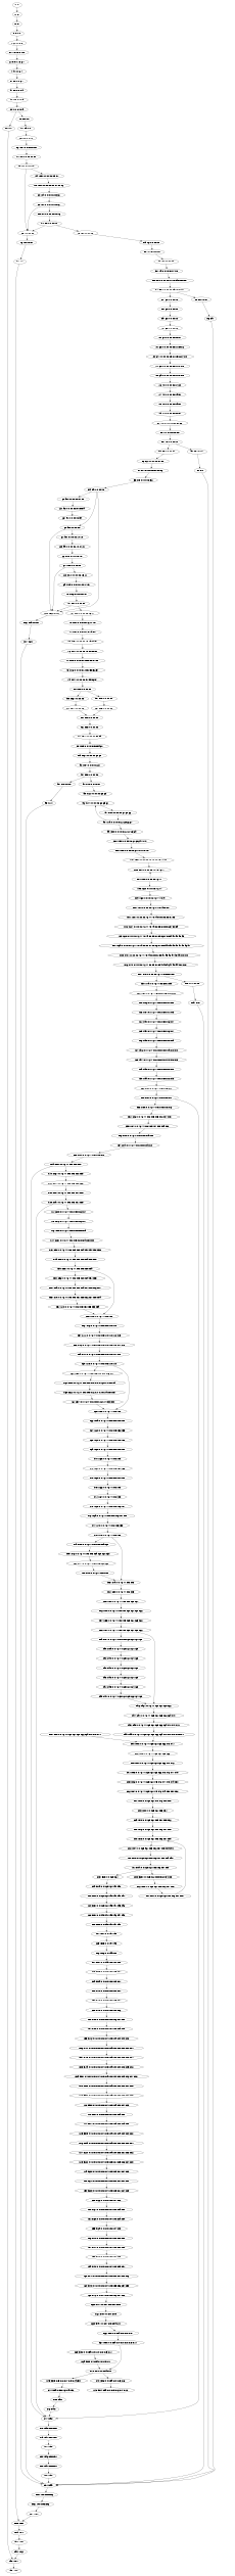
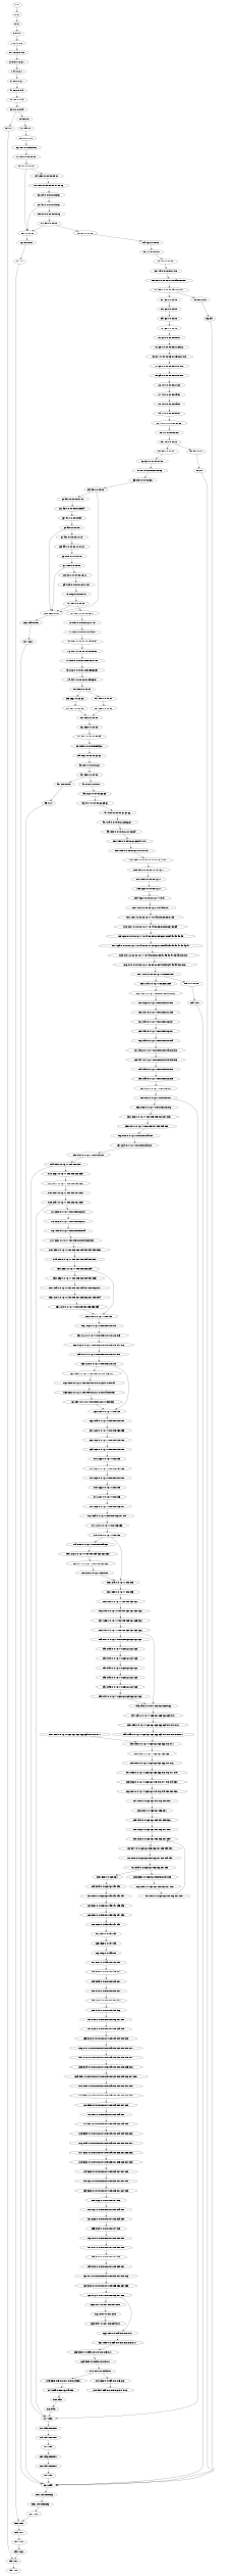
  digraph {
    fontname="DejaVu Sans"
    node [fontname="DejaVu Sans"]
    edge [fontname="DejaVu Sans"]
    n1 [label="0, 0: "]
    n2 [label="1, 1: "]
    n3 [label="2, 3: "]
    n4 [label="3, 5: 0 1 "]
    n5 [label="4, 6: 0 1 2 3 "]
    n6 [label="5, 7: 0 1 2 3 4 5 "]
    n7 [label="6, 8: 0 1 4 5 6 7 "]
    n8 [label="7, 9: 0 1 6 7 "]
    n9 [label="8, 10: 0 1 6 7 "]
    n10 [label="9, 11: 0 1 8 9 "]
    n11 [label="10, 13: 0 1 8 9 "]
    n12 [label="11, 14: 0 1 8 9 "]
    n13 [label="12, 17: "]
    n14 [label="13, 18: 0 1 "]
    n15 [label="292, 407: "]
    n16 [label="14, 19: 0 1 "]
    n17 [label="293, 408: "]
    n18 [label="15, 20: 0 1 10 "]
    n19 [label="16, 417: 0 1 10 11 12 "]
    n20 [label="17, 21: 0 1 10 11 12 "]
    n21 [label="18, 22: 0 1 11 12 "]
    n22 [label="19, 413: 0 1 11 12 13 14 "]
    n23 [label="25, 40: 11 12 "]
    n24 [label="20, 420: 0 1 11 12 13 14 15 16 "]
    n25 [label="26, 43: 11 12 "]
    n26 [label="21, 29: 0 1 11 12 15 16 "]
    n27 [label="22, 30: 0 1 11 12 15 16 "]
    n28 [label="23, 37: 0 1 11 12 15 16 "]
    n29 [label="24, 38: 0 1 11 12 "]
    n30 [label="28, 45: 0 1 11 12 "]
    n31 [label="29, 46: 0 1 11 12 "]
    n32 [label="27, 44: "]
    n33 [label="288, 403: "]
    n34 [label="289, 404: "]
    n35 [label="30, 47: 0 1 11 12 "]
    n36 [label="31, 48: 0 1 11 12 "]
    n37 [label="32, 49: 0 1 11 12 17 18 "]
    n38 [label="33, 52: 0 1 11 12 17 18 19 20 21 22 "]
    n39 [label="34, 53: 0 1 11 12 19 20 21 22 "]
    n40 [label="35, 58: 11 12 "]
    n41 [label="37, 60: 0 1 11 12 "]
    n42 [label="36, 59: "]
    n43 [label="38, 61: 0 1 11 12 "]
    n44 [label="284, 399: "]
    n45 [label="285, 400: 255 256 "]
    n46 [label="39, 62: 0 1 11 12 "]
    n47 [label="40, 63: 0 1 11 12 "]
    n48 [label="41, 64: 0 1 11 12 23 24 "]
    n49 [label="42, 65: 0 1 11 12 23 24 25 26 "]
    n50 [label="43, 67: 0 1 11 12 23 24 25 26 27 28 "]
    n51 [label="44, 68: 0 1 11 12 23 24 27 28 "]
    n52 [label="45, 69: 0 1 11 12 23 24 27 28 "]
    n53 [label="46, 70: 0 1 11 12 27 28 "]
    n54 [label="47, 71: 0 1 11 12 29 30 "]
    n55 [label="48, 73: 0 1 11 12 29 30 "]
    n56 [label="49, 74: 0 1 11 12 31 32 "]
    n57 [label="50, 75: 0 1 11 12 31 32 33 "]
    n58 [label="51, 77: 0 1 11 12 33 "]
    n59 [label="52, 78: 0 1 11 12 "]
    n60 [label="53, 83: 11 12 "]
    n61 [label="55, 85: 0 1 11 12 "]
    n62 [label="54, 84: "]
    n63 [label="56, 86: 0 1 11 12 34 35 "]
    n64 [label="57, 87: 0 1 11 12 34 35 36 "]
    n65 [label="58, 88: 0 1 11 12 36 "]
    n66 [label="59, 89: 0 1 11 12 "]
    n67 [label="60, 92: 0 1 11 12 37 38 "]
    n68 [label="105, 156: 11 12 "]
    n69 [label="61, 93: 0 1 11 12 37 38 39 "]
    n70 [label="106, 159: 11 12 "]
    n71 [label="62, 94: 0 1 11 12 39 "]
    n72 [label="63, 95: 0 1 11 12 "]
    n73 [label="64, 98: 0 1 11 12 40 41 "]
    n74 [label="65, 99: 0 1 11 12 40 41 42 "]
    n75 [label="66, 100: 0 1 11 12 42 "]
    n76 [label="67, 101: 0 1 11 12 "]
    n77 [label="68, 104: 0 1 11 12 43 44 "]
    n78 [label="69, 105: 0 1 11 12 43 44 45 "]
    n79 [label="70, 106: 0 1 11 12 45 "]
    n80 [label="71, 107: 0 1 11 12 "]
    n81 [label="72, 110: 0 1 11 12 46 47 "]
    n82 [label="73, 111: 0 1 11 12 46 47 48 "]
    n83 [label="74, 112: 0 1 11 12 48 49 50 "]
    n84 [label="75, 113: 0 1 11 12 48 49 50 51 "]
    n85 [label="76, 114: 0 1 11 12 48 51 52 53 "]
    n86 [label="77, 115: 0 1 11 12 48 52 53 54 55 "]
    n87 [label="78, 116: 0 1 11 12 48 54 55 56 57 "]
    n88 [label="79, 117: 0 1 11 12 54 55 56 57 "]
    n89 [label="80, 120: 0 1 11 12 "]
    n90 [label="81, 123: 0 1 11 12 "]
    n91 [label="83, 126: 0 1 11 12 "]
    n92 [label="82, 125: 0 1 11 12 "]
    n93 [label="84, 127: 0 1 11 12 "]
    n94 [label="85, 130: 0 1 11 12 "]
    n95 [label="86, 133: 0 1 11 12 "]
    n96 [label="87, 134: 0 1 11 12 58 59 "]
    n97 [label="88, 135: 0 1 11 12 58 59 60 "]
    n98 [label="89, 136: 0 1 11 12 60 61 "]
    n99 [label="90, 137: 0 1 11 12 61 "]
    n100 [label="91, 138: 0 1 11 12 "]
    n101 [label="92, 143: 11 12 "]
    n102 [label="94, 145: 0 1 11 12 "]
    n103 [label="93, 144: "]
    n104 [label="95, 146: 0 1 11 12 62 63 "]
    n105 [label="96, 147: 0 1 11 12 62 63 64 "]
    n106 [label="97, 148: 0 1 11 12 64 65 66 "]
    n107 [label="98, 149: 0 1 11 12 64 65 66 67 "]
    n108 [label="99, 150: 0 1 11 12 64 67 68 69 "]
    n109 [label="100, 151: 0 1 11 12 64 68 69 70 71 "]
    n110 [label="101, 152: 0 1 11 12 64 70 71 72 73 "]
    n111 [label="102, 153: 0 1 11 12 70 71 72 73 74 75 "]
    n112 [label="103, 154: 0 1 11 12 74 75 76 77 "]
    n113 [label="104, 155: 0 1 11 12 76 77 "]
    n114 [label="108, 161: 0 1 11 12 76 77 "]
    n115 [label="109, 162: 0 1 11 12 76 77 78 79 "]
    n116 [label="107, 160: "]
    n117 [label="110, 414: 0 1 11 12 76 77 78 79 80 81 "]
    n118 [label="111, 421: 0 1 11 12 76 77 78 79 80 81 82 83 84 85 "]
    n119 [label="112, 167: 0 1 11 12 76 77 78 79 82 83 84 85 86 87 88 89 "]
    n120 [label="113, 168: 0 1 11 12 76 77 78 79 82 83 84 85 86 87 88 89 90 91 92 93 "]
    n121 [label="114, 169: 0 1 11 12 76 77 78 79 82 83 84 85 86 87 88 89 90 91 92 93 94 95 96 97 "]
    n122 [label="115, 170: 0 1 11 12 76 77 78 79 82 83 84 85 94 95 96 97 98 99 100 101 "]
    n123 [label="116, 171: 0 1 11 12 76 77 82 83 84 85 94 95 96 97 98 99 100 101 "]
    n124 [label="117, 172: 0 1 11 12 76 77 82 83 84 85 "]
    n125 [label="118, 177: 11 12 "]
    n126 [label="120, 179: 0 1 76 77 82 83 84 85 "]
    n127 [label="119, 178: "]
    n128 [label="121, 184: 0 1 76 77 82 83 84 85 102 103 "]
    n129 [label="122, 186: 0 1 76 77 102 103 104 105 "]
    n130 [label="123, 187: 0 1 76 77 102 103 104 105 "]
    n131 [label="124, 190: 0 1 76 77 102 103 106 107 "]
    n132 [label="125, 191: 0 1 76 77 102 103 106 107 "]
    n133 [label="126, 195: 0 1 76 77 102 103 108 109 "]
    n134 [label="127, 196: 0 1 76 77 102 103 108 109 110 111 "]
    n135 [label="128, 197: 0 1 76 77 102 103 110 111 112 113 "]
    n136 [label="129, 198: 0 1 76 77 102 103 112 113 "]
    n137 [label="130, 199: 0 1 76 77 102 103 112 113 "]
    n138 [label="131, 200: 0 1 76 77 102 103 114 "]
    n139 [label="132, 201: 0 1 76 77 102 103 114 "]
    n140 [label="133, 205: 0 1 76 77 102 103 115 116 "]
    n141 [label="277, 392: "]
    n142 [label="134, 206: 0 1 76 77 102 103 115 116 117 118 "]
    n143 [label="278, 393: 251 252 "]
    n144 [label="135, 207: 0 1 76 77 102 103 117 118 119 120 "]
    n145 [label="136, 208: 0 1 76 77 102 103 119 120 "]
    n146 [label="137, 209: 0 1 76 77 102 103 119 120 "]
    n147 [label="138, 210: 0 1 76 77 102 103 121 "]
    n148 [label="139, 211: 0 1 76 77 102 103 121 "]
    n149 [label="140, 216: 0 1 76 77 102 103 122 123 "]
    n150 [label="141, 217: 0 1 76 77 102 103 122 123 "]
    n151 [label="142, 218: 0 1 76 77 102 103 124 125 "]
    n152 [label="143, 219: 0 1 76 77 102 103 124 125 "]
    n153 [label="144, 225: 0 1 76 77 102 103 126 127 "]
    n154 [label="145, 226: 0 1 76 77 102 103 126 127 "]
    n155 [label="146, 415: 0 1 76 77 102 103 128 129 "]
    n156 [label="147, 228: 0 1 76 77 102 103 128 129 130 131 "]
    n157 [label="148, 230: 0 1 76 77 102 103 128 129 130 131 132 133 "]
    n158 [label="149, 231: 0 1 76 77 102 103 128 129 132 133 "]
    n159 [label="150, 232: 0 1 76 77 102 103 128 129 "]
    n160 [label="151, 236: 0 1 76 77 102 103 128 129 134 135 "]
    n161 [label="155, 242: 0 1 76 77 102 103 "]
    n162 [label="152, 239: 0 1 76 77 102 103 128 129 134 135 136 137 "]
    n163 [label="156, 416: 0 1 76 77 102 103 140 141 "]
    n164 [label="153, 240: 0 1 76 77 102 103 134 135 136 137 138 139 "]
    n165 [label="154, 241: 0 1 76 77 102 103 134 135 138 139 "]
    n166 [label="157, 244: 0 1 76 77 102 103 140 141 142 143 "]
    n167 [label="158, 246: 0 1 76 77 102 103 140 141 142 143 144 145 "]
    n168 [label="159, 247: 0 1 76 77 102 103 140 141 144 145 "]
    n169 [label="160, 248: 0 1 76 77 102 103 140 141 "]
    n170 [label="161, 252: 0 1 76 77 102 103 140 141 146 147 "]
    n171 [label="165, 258: 0 1 76 77 102 103 "]
    n172 [label="162, 255: 0 1 76 77 102 103 140 141 146 147 148 149 "]
    n173 [label="166, 259: 0 1 76 77 102 103 152 153 "]
    n174 [label="163, 256: 0 1 76 77 102 103 146 147 148 149 150 151 "]
    n175 [label="164, 257: 0 1 76 77 102 103 146 147 150 151 "]
    n176 [label="167, 260: 0 1 76 77 102 103 152 153 "]
    n177 [label="168, 261: 0 1 76 77 102 103 152 153 "]
    n178 [label="169, 262: 0 1 76 77 102 103 152 153 "]
    n179 [label="170, 263: 0 1 76 77 102 103 "]
    n180 [label="171, 264: 0 1 76 77 102 103 154 155 "]
    n181 [label="172, 265: 0 1 76 77 102 103 154 155 "]
    n182 [label="173, 266: 0 1 76 77 102 103 "]
    n183 [label="174, 267: 0 1 76 77 102 103 "]
    n184 [label="175, 268: 0 1 76 77 102 103 156 157 "]
    n185 [label="176, 269: 0 1 76 77 102 103 156 157 158 "]
    n186 [label="177, 271: 0 1 76 77 102 103 158 "]
    n187 [label="178, 272: 0 1 76 77 102 103 "]
    n188 [label="179, 275: 0 1 76 77 102 103 159 160 "]
    n189 [label="183, 279: 0 1 76 77 102 103 "]
    n190 [label="180, 276: 0 1 76 77 102 103 159 160 161 162 "]
    n191 [label="184, 280: 0 1 76 77 102 103 "]
    n192 [label="181, 277: 0 1 76 77 102 103 161 162 "]
    n193 [label="182, 278: 0 1 76 77 102 103 "]
    n194 [label="185, 281: 0 1 76 77 102 103 163 164 "]
    n195 [label="186, 282: 0 1 76 77 102 103 163 164 165 166 "]
    n196 [label="187, 283: 0 1 76 77 102 103 163 164 165 166 "]
    n197 [label="188, 284: 0 1 76 77 102 103 163 164 165 166 "]
    n198 [label="189, 287: 0 1 76 77 102 103 163 164 167 168 "]
-   n199 [label="196, 296: 0 1 76 77 163 164 165 166 "]
+   n199 [label="196, 296: 0 1 75 77 163 164 165 166"]
    n200 [label="190, 289: 0 1 76 77 163 164 167 168 "]
    n201 [label="197, 297: 0 1 76 77 163 164 165 166 169 170 "]
    n202 [label="191, 290: 0 1 76 77 163 164 167 168 "]
    n203 [label="192, 291: 0 1 76 77 163 164 167 168 "]
    n204 [label="193, 292: 0 1 76 77 163 164 167 168 "]
    n205 [label="194, 293: 0 1 76 77 163 164 167 168 "]
    n206 [label="195, 294: 0 1 76 77 163 164 165 166 167 168 "]
    n207 [label="198, 298: 0 1 76 77 163 164 165 166 169 170 171 172 "]
    n208 [label="199, 299: 0 1 76 77 163 164 165 166 169 170 171 172 173 174 "]
    n209 [label="201, 301: 0 1 76 77 163 164 165 166 173 174 "]
    n210 [label="200, 300: 0 1 76 77 163 164 165 166 169 170 173 174 "]
    n211 [label="202, 302: 0 1 76 77 163 164 165 166 "]
    n212 [label="203, 304: 0 1 76 77 163 164 165 166 175 176 "]
    n213 [label="204, 305: 0 1 76 77 163 164 165 166 175 176 177 178 "]
    n214 [label="205, 306: 0 1 76 77 163 164 175 176 177 178 179 180 "]
    n215 [label="206, 307: 0 1 76 77 163 164 175 176 179 180 181 182 "]
    n216 [label="207, 308: 0 1 163 164 175 176 181 182 "]
    n217 [label="208, 310: 0 1 163 164 183 184 "]
    n218 [label="209, 311: 0 1 163 164 183 184 185 186 "]
    n219 [label="210, 316: 0 1 163 164 185 186 187 188 "]
    n220 [label="211, 313: 0 1 163 164 185 186 187 188 "]
-   n221 [label="212, 317: 0 1 163 964 185 186 187 188 189 190"]
+   n221 [label="212, 317: 0 1 163 164 185 186 187 188 189 190 "]
    n222 [label="213, 318: 0 1 163 164 185 186 187 188 189 190 "]
    n223 [label="214, 319: 0 1 163 164 185 186 187 188 "]
    n224 [label="215, 323: 0 1 163 164 185 186 187 188 "]
    n225 [label="218, 328: 0 1 163 164 "]
    n226 [label="216, 325: 0 1 163 164 185 186 187 188 "]
    n227 [label="219, 329: 0 1 163 164 191 192 "]
    n228 [label="217, 327: 0 1 163 164 185 186 187 188 "]
    n229 [label="220, 330: 0 1 163 164 191 192 193 194 "]
    n230 [label="221, 331: 0 1 163 164 193 194 195 196 "]
    n231 [label="222, 332: 0 1 193 194 195 196 197 198 "]
    n232 [label="223, 333: 0 1 193 194 197 198 "]
    n233 [label="224, 334: 0 1 197 198 "]
    n234 [label="225, 335: 0 1 197 198 "]
    n235 [label="226, 336: 0 1 199 200 "]
    n236 [label="227, 337: 0 1 199 200 201 202 "]
    n237 [label="228, 338: 0 1 201 202 203 204 "]
    n238 [label="229, 339: 0 1 201 202 203 204 "]
    n239 [label="230, 340: 0 1 201 202 203 204 "]
-   n240 [label="231, 341: 0 1 201 202 203 204 "]
+   n240 [label="231, 341: 0 1 201 202 201 204"]
    n241 [label="232, 342: 0 1 201 202 205 206 "]
    n242 [label="233, 343: 0 1 201 202 205 206 207 208 "]
    n243 [label="234, 345: 0 1 201 202 207 208 209 210 "]
    n244 [label="235, 346: 0 1 201 202 207 208 209 210 211 212 "]
    n245 [label="236, 347: 0 1 201 202 207 208 209 210 211 212 213 214 "]
    n246 [label="237, 348: 0 1 201 202 207 208 209 210 211 212 213 214 "]
    n247 [label="238, 349: 0 1 201 202 207 208 209 210 211 212 215 216 "]
    n248 [label="239, 350: 0 1 201 202 207 208 209 210 211 212 215 216 217 218 "]
    n249 [label="240, 351: 0 1 201 202 207 208 209 210 211 212 217 218 "]
    n250 [label="241, 352: 0 1 201 202 207 208 209 210 211 212 217 218 "]
    n251 [label="242, 353: 0 1 201 202 207 208 209 210 217 218 "]
    n252 [label="243, 354: 0 1 201 202 207 208 209 210 "]
    n253 [label="244, 357: 0 1 201 202 207 208 209 210 219 220 "]
    n254 [label="245, 358: 0 1 201 202 207 208 209 210 219 220 221 222 "]
    n255 [label="246, 359: 0 1 201 202 207 208 209 210 221 222 223 224 "]
    n256 [label="247, 361: 0 1 201 202 207 208 209 210 223 224 225 226 "]
    n257 [label="248, 362: 0 1 201 202 207 208 223 224 225 226 227 228 "]
    n258 [label="249, 363: 0 1 201 202 207 208 223 224 227 228 "]
    n259 [label="250, 364: 0 1 201 202 207 208 223 224 227 228 "]
    n260 [label="251, 365: 0 1 201 202 207 208 223 224 227 228 "]
    n261 [label="252, 366: 0 1 201 202 207 208 "]
    n262 [label="253, 367: 0 1 201 202 207 208 229 230 "]
    n263 [label="254, 368: 0 1 201 202 207 208 229 230 "]
    n264 [label="255, 369: 0 1 201 202 207 208 "]
    n265 [label="256, 370: 0 1 201 202 207 208 231 232 "]
    n266 [label="257, 371: 0 1 201 202 207 208 231 232 "]
    n267 [label="258, 372: 0 1 201 202 207 208 "]
    n268 [label="259, 373: 0 1 201 202 207 208 233 234 "]
    n269 [label="260, 374: 0 1 201 202 207 208 233 234 235 236 "]
    n270 [label="261, 375: 0 1 201 202 207 208 235 236 237 238 "]
    n271 [label="262, 376: 0 1 207 208 235 236 237 238 "]
    n272 [label="263, 377: 0 1 207 208 237 238 "]
    n273 [label="264, 378: 0 1 207 208 "]
    n274 [label="265, 379: 0 1 207 208 239 240 "]
    n275 [label="266, 380: 0 1 239 240 241 242 "]
    n276 [label="267, 381: 0 1 239 240 241 242 243 244 "]
    n277 [label="268, 382: 0 1 239 240 241 242 243 244 "]
    n278 [label="269, 383: 0 1 239 240 243 244 "]
    n279 [label="270, 384: 0 1 239 240 "]
    n280 [label="271, 386: 0 1 239 240 245 246 "]
    n281 [label="273, 388: 245 246 247 248 249 250 "]
    n282 [label="272, 387: 239 240 245 246 247 248 "]
    n283 [label="274, 389: 245 246 249 250 "]
    n284 [label="275, 390: "]
    n285 [label="276, 391: "]
    n286 [label="279, 394: 251 252 "]
    n287 [label="280, 395: "]
    n288 [label="281, 396: 253 254 "]
    n289 [label="282, 397: 253 254 "]
    n290 [label="283, 398: "]
    n291 [label="286, 401: 255 256 "]
    n292 [label="287, 402: "]
    n293 [label="290, 405: "]
    n294 [label="291, 406: "]
    n1 -> n2
    n2 -> n3
    n3 -> n4
    n4 -> n5
    n5 -> n6
    n6 -> n7
    n7 -> n8
    n8 -> n9
    n9 -> n10
    n10 -> n11
    n11 -> n12
    n12 -> n13
    n12 -> n14
    n13 -> n15
    n14 -> n16
    n15 -> n17
    n16 -> n18
    n18 -> n19
    n19 -> n20
    n20 -> n21
    n21 -> n22
    n21 -> n23
    n22 -> n24
    n23 -> n25
    n24 -> n26
    n25 -> n32
    n26 -> n27
    n27 -> n23
    n27 -> n28
    n28 -> n29
    n29 -> n23
    n29 -> n30
    n30 -> n31
    n31 -> n35
    n32 -> n33
    n33 -> n34
    n34 -> n293
    n35 -> n36
    n36 -> n37
    n37 -> n38
    n38 -> n39
    n39 -> n40
    n39 -> n41
    n40 -> n42
    n41 -> n43
    n42 -> n44
    n43 -> n46
    n44 -> n45
    n45 -> n291
    n46 -> n47
    n47 -> n48
    n48 -> n49
    n49 -> n50
    n50 -> n51
    n51 -> n52
    n52 -> n53
    n53 -> n54
    n54 -> n55
    n55 -> n56
    n56 -> n57
    n57 -> n58
    n58 -> n59
    n59 -> n60
    n59 -> n61
    n60 -> n62
    n61 -> n63
    n62 -> n44
    n63 -> n64
    n64 -> n65
    n65 -> n66
    n66 -> n67
    n66 -> n68
    n67 -> n69
    n68 -> n70
    n69 -> n71
    n70 -> n116
-   n66 -> n72
+   n71 -> n72
    n72 -> n68
    n72 -> n73
    n73 -> n74
    n74 -> n75
    n75 -> n76
    n76 -> n68
    n76 -> n77
    n77 -> n78
    n78 -> n79
    n79 -> n80
    n80 -> n68
    n80 -> n81
    n81 -> n82
    n82 -> n83
    n83 -> n84
    n84 -> n85
    n85 -> n86
    n86 -> n87
    n87 -> n88
    n88 -> n89
    n89 -> n90
    n89 -> n91
    n90 -> n92
    n91 -> n93
    n92 -> n94
    n93 -> n94
    n94 -> n95
    n95 -> n96
    n96 -> n97
    n97 -> n98
    n98 -> n99
    n99 -> n100
    n100 -> n101
    n100 -> n102
    n101 -> n103
    n102 -> n104
    n103 -> n44
-   n107 -> n105
+   n104 -> n105
    n105 -> n106
    n106 -> n107
    n107 -> n108
    n108 -> n109
    n109 -> n110
    n110 -> n111
    n111 -> n112
-   n113 -> n112
+   n112 -> n113
    n113 -> n114
    n114 -> n115
    n115 -> n117
    n116 -> n44
    n117 -> n118
    n118 -> n119
    n119 -> n120
    n120 -> n121
    n121 -> n122
    n122 -> n123
    n123 -> n124
    n124 -> n125
    n124 -> n126
    n125 -> n127
    n126 -> n128
    n127 -> n44
    n128 -> n129
    n129 -> n130
    n130 -> n131
    n131 -> n132
    n132 -> n133
    n133 -> n134
    n134 -> n135
    n135 -> n136
    n136 -> n137
    n137 -> n138
    n138 -> n139
    n139 -> n140
    n139 -> n141
    n140 -> n142
    n141 -> n143
    n142 -> n144
    n143 -> n286
    n144 -> n145
    n145 -> n146
    n146 -> n147
    n147 -> n148
    n148 -> n141
    n148 -> n149
    n149 -> n150
    n150 -> n151
    n151 -> n152
    n152 -> n141
    n152 -> n153
    n153 -> n154
    n154 -> n155
    n155 -> n156
    n156 -> n157
    n157 -> n158
    n158 -> n159
    n159 -> n160
    n159 -> n161
    n160 -> n162
    n161 -> n163
    n162 -> n164
    n163 -> n166
    n164 -> n165
    n165 -> n161
    n166 -> n167
    n167 -> n168
    n168 -> n169
    n169 -> n170
    n169 -> n171
    n170 -> n172
    n171 -> n173
    n172 -> n174
    n173 -> n176
    n174 -> n175
    n175 -> n171
    n176 -> n177
    n177 -> n178
    n178 -> n179
    n179 -> n180
    n180 -> n181
    n181 -> n182
    n182 -> n183
    n183 -> n184
    n184 -> n185
    n185 -> n186
    n186 -> n187
    n187 -> n188
    n187 -> n189
    n188 -> n190
    n189 -> n191
    n190 -> n192
    n191 -> n194
    n192 -> n193
    n193 -> n189
    n194 -> n195
    n195 -> n196
    n196 -> n197
    n197 -> n198
    n197 -> n199
    n198 -> n200
    n199 -> n201
    n200 -> n202
    n201 -> n207
    n202 -> n203
    n203 -> n204
    n204 -> n205
    n205 -> n206
    n206 -> n199
    n207 -> n208
    n208 -> n209
    n209 -> n211
    n210 -> n209
    n211 -> n212
    n212 -> n213
    n213 -> n214
    n214 -> n215
    n215 -> n216
    n216 -> n217
    n217 -> n218
    n218 -> n219
    n219 -> n220
    n220 -> n221
    n221 -> n222
    n222 -> n223
    n223 -> n224
    n223 -> n225
    n224 -> n226
    n225 -> n227
    n226 -> n228
    n227 -> n229
    n228 -> n220
    n229 -> n230
    n230 -> n231
    n231 -> n232
    n232 -> n233
    n233 -> n234
    n234 -> n235
    n235 -> n236
    n236 -> n237
    n237 -> n238
    n238 -> n239
    n239 -> n240
    n240 -> n241
    n241 -> n242
    n242 -> n243
    n243 -> n244
    n244 -> n245
    n245 -> n246
    n246 -> n247
    n247 -> n248
    n248 -> n249
    n249 -> n250
    n250 -> n251
    n251 -> n252
    n252 -> n253
    n253 -> n254
    n254 -> n255
    n255 -> n256
    n256 -> n257
    n257 -> n258
    n258 -> n259
    n259 -> n260
    n260 -> n261
    n261 -> n262
    n262 -> n263
    n263 -> n264
    n264 -> n265
    n265 -> n266
    n266 -> n267
    n267 -> n268
    n268 -> n269
    n269 -> n270
    n270 -> n271
    n271 -> n272
    n272 -> n273
    n273 -> n274
-   n274 -> n275
+   n271 -> n275
    n275 -> n276
-   n276 -> n279
+   n276 -> n277
    n277 -> n278
    n278 -> n279
    n279 -> n280
    n279 -> n281
    n280 -> n282
    n281 -> n283
    n283 -> n284
    n284 -> n285
    n285 -> n141
    n286 -> n287
    n287 -> n288
    n288 -> n289
    n289 -> n290
    n290 -> n44
    n291 -> n292
    n292 -> n33
    n293 -> n294
    n294 -> n15
  }
